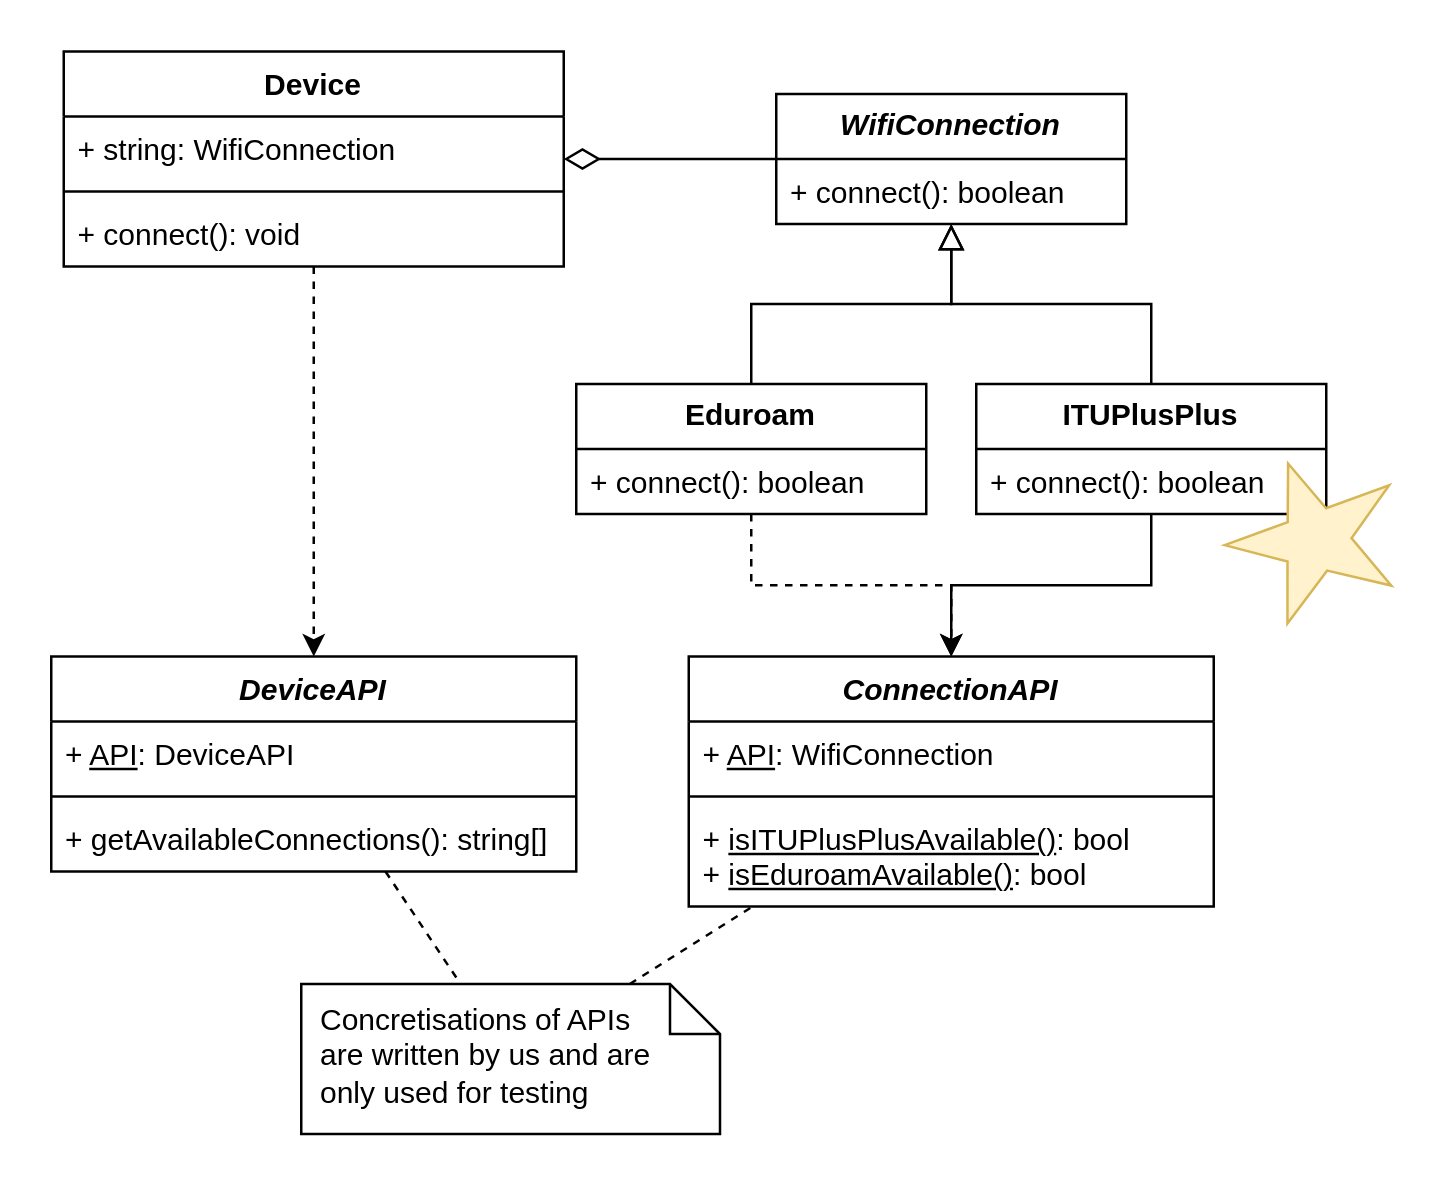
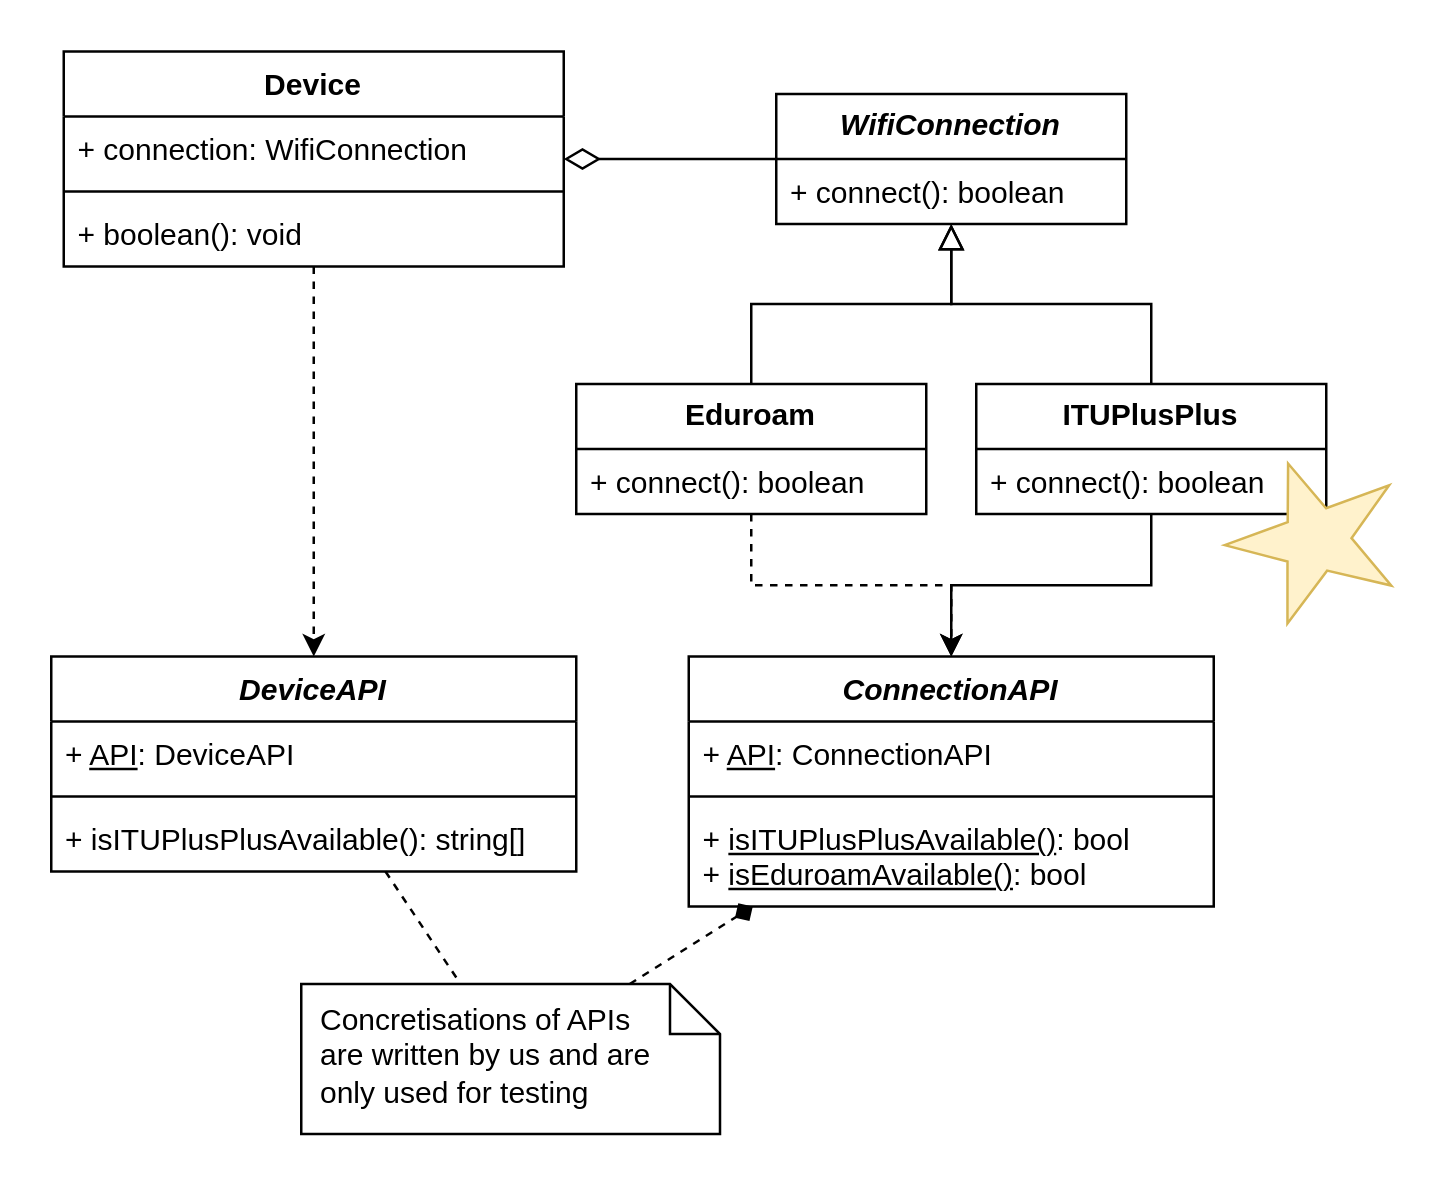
  <mxCell id="0" />
  <mxCell id="1" parent="0" />
  <mxCell id="2" value="&lt;i&gt;DeviceAPI&lt;/i&gt;" style="swimlane;fontStyle=1;align=center;verticalAlign=top;childLayout=stackLayout;horizontal=1;startSize=26;horizontalStack=0;resizeParent=1;resizeParentMax=0;resizeLast=0;collapsible=1;marginBottom=0;whiteSpace=wrap;html=1;hachureGap=4;fontFamily=Helvetica;" vertex="1" parent="1"><mxGeometry x="20" y="262" width="210" height="86" as="geometry" /></mxCell>
  <mxCell id="3" value="+ &lt;u&gt;API&lt;/u&gt;: DeviceAPI" style="text;strokeColor=none;fillColor=none;align=left;verticalAlign=top;spacingLeft=4;spacingRight=4;overflow=hidden;rotatable=0;points=[[0,0.5],[1,0.5]];portConstraint=eastwest;whiteSpace=wrap;html=1;fontFamily=Helvetica;" vertex="1" parent="2"><mxGeometry y="26" width="210" height="26" as="geometry" /></mxCell>
  <mxCell id="4" value="" style="line;strokeWidth=1;fillColor=none;align=left;verticalAlign=middle;spacingTop=-1;spacingLeft=3;spacingRight=3;rotatable=0;labelPosition=right;points=[];portConstraint=eastwest;strokeColor=inherit;hachureGap=4;fontFamily=Helvetica;" vertex="1" parent="2"><mxGeometry y="52" width="210" height="8" as="geometry" /></mxCell>
- <mxCell id="5" value="+&amp;nbsp;getAvailableConnections(): string[]" style="text;strokeColor=none;fillColor=none;align=left;verticalAlign=top;spacingLeft=4;spacingRight=4;overflow=hidden;rotatable=0;points=[[0,0.5],[1,0.5]];portConstraint=eastwest;whiteSpace=wrap;html=1;fontFamily=Helvetica;" vertex="1" parent="2"><mxGeometry y="60" width="210" height="26" as="geometry" /></mxCell>
+ <mxCell id="5" value="+&amp;nbsp;isITUPlusPlusAvailable(): string[]" style="text;strokeColor=none;fillColor=none;align=left;verticalAlign=top;spacingLeft=4;spacingRight=4;overflow=hidden;rotatable=0;points=[[0,0.5],[1,0.5]];portConstraint=eastwest;whiteSpace=wrap;html=1;fontFamily=Helvetica;" vertex="1" parent="2"><mxGeometry y="60" width="210" height="26" as="geometry" /></mxCell>
  <mxCell id="6" style="edgeStyle=orthogonalEdgeStyle;rounded=0;orthogonalLoop=1;jettySize=auto;html=1;endArrow=diamondThin;endFill=0;labelBackgroundColor=none;fontColor=default;startSize=8;endSize=12;fontFamily=Helvetica;" parent="1" source="11" target="14" edge="1"><mxGeometry relative="1" as="geometry"><mxPoint x="320" y="63" as="sourcePoint" /><mxPoint x="240" y="63" as="targetPoint" /></mxGeometry></mxCell>
  <mxCell id="7" style="edgeStyle=orthogonalEdgeStyle;rounded=0;hachureGap=4;orthogonalLoop=1;jettySize=auto;html=1;fontFamily=Helvetica;fontColor=default;endArrow=block;endFill=0;endSize=8;labelBackgroundColor=none;" parent="1" source="18" target="11" edge="1"><mxGeometry relative="1" as="geometry"><mxPoint x="380" y="93" as="targetPoint" /><mxPoint x="310" y="153" as="sourcePoint" /></mxGeometry></mxCell>
  <mxCell id="8" style="edgeStyle=orthogonalEdgeStyle;rounded=0;hachureGap=4;orthogonalLoop=1;jettySize=auto;html=1;fontFamily=Helvetica;dashed=1;" parent="1" source="18" target="26" edge="1"><mxGeometry relative="1" as="geometry"><mxPoint x="310" y="213" as="sourcePoint" /><mxPoint x="380" y="263" as="targetPoint" /></mxGeometry></mxCell>
  <mxCell id="9" style="edgeStyle=orthogonalEdgeStyle;rounded=0;hachureGap=4;orthogonalLoop=1;jettySize=auto;html=1;fontFamily=Helvetica;fontColor=default;endArrow=block;endFill=0;startSize=8;endSize=8;labelBackgroundColor=none;" parent="1" source="20" target="11" edge="1"><mxGeometry relative="1" as="geometry"><mxPoint x="380" y="93" as="targetPoint" /><mxPoint x="450" y="153" as="sourcePoint" /></mxGeometry></mxCell>
  <mxCell id="10" style="edgeStyle=orthogonalEdgeStyle;rounded=0;hachureGap=4;orthogonalLoop=1;jettySize=auto;html=1;fontFamily=Helvetica;dashed=0;" parent="1" source="20" target="26" edge="1"><mxGeometry relative="1" as="geometry"><mxPoint x="450" y="213" as="sourcePoint" /><mxPoint x="380" y="263" as="targetPoint" /></mxGeometry></mxCell>
  <mxCell id="11" value="&lt;b&gt;&lt;i&gt;WifiConnection&lt;/i&gt;&lt;/b&gt;" style="swimlane;fontStyle=0;childLayout=stackLayout;horizontal=1;startSize=26;horizontalStack=0;resizeParent=1;resizeParentMax=0;resizeLast=0;collapsible=1;marginBottom=0;whiteSpace=wrap;html=1;hachureGap=4;fontFamily=Helvetica;labelBackgroundColor=none;" parent="1" vertex="1"><mxGeometry x="310" y="37" width="140" height="52" as="geometry" /></mxCell>
  <mxCell id="12" value="+ connect(): boolean" style="text;strokeColor=none;fillColor=none;align=left;verticalAlign=top;spacingLeft=4;spacingRight=4;overflow=hidden;rotatable=0;points=[[0,0.5],[1,0.5]];portConstraint=eastwest;whiteSpace=wrap;html=1;fontFamily=Helvetica;labelBackgroundColor=none;" parent="11" vertex="1"><mxGeometry y="26" width="140" height="26" as="geometry" /></mxCell>
  <mxCell id="13" style="edgeStyle=orthogonalEdgeStyle;rounded=0;hachureGap=4;orthogonalLoop=1;jettySize=auto;html=1;fontFamily=Helvetica;dashed=1;" parent="1" source="14" target="2" edge="1"><mxGeometry relative="1" as="geometry" /></mxCell>
  <mxCell id="14" value="Device" style="swimlane;fontStyle=1;align=center;verticalAlign=top;childLayout=stackLayout;horizontal=1;startSize=26;horizontalStack=0;resizeParent=1;resizeParentMax=0;resizeLast=0;collapsible=1;marginBottom=0;whiteSpace=wrap;html=1;hachureGap=4;fontFamily=Helvetica;" parent="1" vertex="1"><mxGeometry x="25" y="20" width="200" height="86" as="geometry" /></mxCell>
- <mxCell id="15" value="+ string: WifiConnection" style="text;strokeColor=none;fillColor=none;align=left;verticalAlign=top;spacingLeft=4;spacingRight=4;overflow=hidden;rotatable=0;points=[[0,0.5],[1,0.5]];portConstraint=eastwest;whiteSpace=wrap;html=1;fontFamily=Helvetica;" parent="14" vertex="1"><mxGeometry y="26" width="200" height="26" as="geometry" /></mxCell>
+ <mxCell id="15" value="+ connection: WifiConnection" style="text;strokeColor=none;fillColor=none;align=left;verticalAlign=top;spacingLeft=4;spacingRight=4;overflow=hidden;rotatable=0;points=[[0,0.5],[1,0.5]];portConstraint=eastwest;whiteSpace=wrap;html=1;fontFamily=Helvetica;" parent="14" vertex="1"><mxGeometry y="26" width="200" height="26" as="geometry" /></mxCell>
  <mxCell id="16" value="" style="line;strokeWidth=1;fillColor=none;align=left;verticalAlign=middle;spacingTop=-1;spacingLeft=3;spacingRight=3;rotatable=0;labelPosition=right;points=[];portConstraint=eastwest;strokeColor=inherit;hachureGap=4;fontFamily=Helvetica;" parent="14" vertex="1"><mxGeometry y="52" width="200" height="8" as="geometry" /></mxCell>
- <mxCell id="17" value="+ connect(): void" style="text;strokeColor=none;fillColor=none;align=left;verticalAlign=top;spacingLeft=4;spacingRight=4;overflow=hidden;rotatable=0;points=[[0,0.5],[1,0.5]];portConstraint=eastwest;whiteSpace=wrap;html=1;fontFamily=Helvetica;" parent="14" vertex="1"><mxGeometry y="60" width="200" height="26" as="geometry" /></mxCell>
+ <mxCell id="17" value="+ boolean(): void" style="text;strokeColor=none;fillColor=none;align=left;verticalAlign=top;spacingLeft=4;spacingRight=4;overflow=hidden;rotatable=0;points=[[0,0.5],[1,0.5]];portConstraint=eastwest;whiteSpace=wrap;html=1;fontFamily=Helvetica;" parent="14" vertex="1"><mxGeometry y="60" width="200" height="26" as="geometry" /></mxCell>
  <mxCell id="18" value="&lt;b&gt;Eduroam&lt;/b&gt;" style="swimlane;fontStyle=0;childLayout=stackLayout;horizontal=1;startSize=26;horizontalStack=0;resizeParent=1;resizeParentMax=0;resizeLast=0;collapsible=1;marginBottom=0;whiteSpace=wrap;html=1;hachureGap=4;fontFamily=Helvetica;labelBackgroundColor=none;" parent="1" vertex="1"><mxGeometry x="230" y="153" width="140" height="52" as="geometry" /></mxCell>
  <mxCell id="19" value="+ connect(): boolean" style="text;strokeColor=none;fillColor=none;align=left;verticalAlign=top;spacingLeft=4;spacingRight=4;overflow=hidden;rotatable=0;points=[[0,0.5],[1,0.5]];portConstraint=eastwest;whiteSpace=wrap;html=1;fontFamily=Helvetica;labelBackgroundColor=none;" parent="18" vertex="1"><mxGeometry y="26" width="140" height="26" as="geometry" /></mxCell>
  <mxCell id="20" value="&lt;b&gt;ITUPlusPlus&lt;/b&gt;" style="swimlane;fontStyle=0;childLayout=stackLayout;horizontal=1;startSize=26;horizontalStack=0;resizeParent=1;resizeParentMax=0;resizeLast=0;collapsible=1;marginBottom=0;whiteSpace=wrap;html=1;hachureGap=4;fontFamily=Helvetica;labelBackgroundColor=none;" parent="1" vertex="1"><mxGeometry x="390" y="153" width="140" height="52" as="geometry" /></mxCell>
  <mxCell id="21" value="+ connect(): boolean" style="text;strokeColor=none;fillColor=none;align=left;verticalAlign=top;spacingLeft=4;spacingRight=4;overflow=hidden;rotatable=0;points=[[0,0.5],[1,0.5]];portConstraint=eastwest;whiteSpace=wrap;html=1;fontFamily=Helvetica;labelBackgroundColor=none;" parent="20" vertex="1"><mxGeometry y="26" width="140" height="26" as="geometry" /></mxCell>
  <mxCell id="22" value="" style="verticalLabelPosition=bottom;verticalAlign=top;html=1;shape=mxgraph.basic.star;hachureGap=4;fontFamily=Helvetica;fillColor=#fff2cc;strokeColor=#d6b656;rotation=-20;" parent="1" vertex="1"><mxGeometry x="490" y="183" width="70" height="60" as="geometry" /></mxCell>
- <mxCell id="23" style="rounded=0;hachureGap=4;orthogonalLoop=1;jettySize=auto;html=1;fontFamily=Helvetica;dashed=1;endArrow=none;startFill=0;" parent="1" source="24" target="26" edge="1"><mxGeometry relative="1" as="geometry"><mxPoint x="337.917" y="333" as="targetPoint" /></mxGeometry></mxCell>
+ <mxCell id="23" style="rounded=0;hachureGap=4;orthogonalLoop=1;jettySize=auto;html=1;fontFamily=Helvetica;dashed=1;endArrow=diamond;startFill=0;" parent="1" source="24" target="26" edge="1"><mxGeometry relative="1" as="geometry"><mxPoint x="337.917" y="333" as="targetPoint" /></mxGeometry></mxCell>
  <mxCell id="24" value="Concretisations of APIs are written by us&amp;nbsp;&lt;span style=&quot;background-color: transparent; color: light-dark(rgb(0, 0, 0), rgb(255, 255, 255));&quot;&gt;and are only used for testing&lt;/span&gt;" style="shape=note;size=20;whiteSpace=wrap;html=1;hachureGap=4;fontFamily=Helvetica;align=left;spacingLeft=6;spacingBottom=6;spacingTop=3;spacingRight=17;" parent="1" vertex="1"><mxGeometry x="120" y="393" width="167.5" height="60" as="geometry" /></mxCell>
  <mxCell id="25" style="rounded=0;hachureGap=4;orthogonalLoop=1;jettySize=auto;html=1;fontFamily=Helvetica;dashed=1;endArrow=none;startFill=0;" parent="1" source="2" target="24" edge="1"><mxGeometry relative="1" as="geometry"><mxPoint x="300" y="383" as="sourcePoint" /><mxPoint x="348" y="343" as="targetPoint" /></mxGeometry></mxCell>
  <mxCell id="26" value="&lt;i&gt;ConnectionAPI&lt;/i&gt;" style="swimlane;fontStyle=1;align=center;verticalAlign=top;childLayout=stackLayout;horizontal=1;startSize=26;horizontalStack=0;resizeParent=1;resizeParentMax=0;resizeLast=0;collapsible=1;marginBottom=0;whiteSpace=wrap;html=1;hachureGap=4;fontFamily=Helvetica;" vertex="1" parent="1"><mxGeometry x="275" y="262" width="210" height="100" as="geometry" /></mxCell>
- <mxCell id="27" value="+ &lt;u&gt;API&lt;/u&gt;: WifiConnection" style="text;strokeColor=none;fillColor=none;align=left;verticalAlign=top;spacingLeft=4;spacingRight=4;overflow=hidden;rotatable=0;points=[[0,0.5],[1,0.5]];portConstraint=eastwest;whiteSpace=wrap;html=1;fontFamily=Helvetica;" vertex="1" parent="26"><mxGeometry y="26" width="210" height="26" as="geometry" /></mxCell>
+ <mxCell id="27" value="+ &lt;u&gt;API&lt;/u&gt;: ConnectionAPI" style="text;strokeColor=none;fillColor=none;align=left;verticalAlign=top;spacingLeft=4;spacingRight=4;overflow=hidden;rotatable=0;points=[[0,0.5],[1,0.5]];portConstraint=eastwest;whiteSpace=wrap;html=1;fontFamily=Helvetica;" vertex="1" parent="26"><mxGeometry y="26" width="210" height="26" as="geometry" /></mxCell>
  <mxCell id="28" value="" style="line;strokeWidth=1;fillColor=none;align=left;verticalAlign=middle;spacingTop=-1;spacingLeft=3;spacingRight=3;rotatable=0;labelPosition=right;points=[];portConstraint=eastwest;strokeColor=inherit;hachureGap=4;fontFamily=Helvetica;" vertex="1" parent="26"><mxGeometry y="52" width="210" height="8" as="geometry" /></mxCell>
  <mxCell id="29" value="+&amp;nbsp;&lt;u&gt;isITUPlusPlusAvailable()&lt;/u&gt;: boo&lt;span style=&quot;color: light-dark(rgb(0, 0, 0), rgb(255, 255, 255)); background-color: transparent;&quot;&gt;l&lt;/span&gt;&lt;div&gt;&lt;span style=&quot;background-color: transparent; color: light-dark(rgb(0, 0, 0), rgb(255, 255, 255));&quot;&gt;+&amp;nbsp;&lt;u&gt;isEduroamAvailable()&lt;/u&gt;: bool&lt;/span&gt;&lt;/div&gt;" style="text;strokeColor=none;fillColor=none;align=left;verticalAlign=top;spacingLeft=4;spacingRight=4;overflow=hidden;rotatable=0;points=[[0,0.5],[1,0.5]];portConstraint=eastwest;whiteSpace=wrap;html=1;fontFamily=Helvetica;" vertex="1" parent="26"><mxGeometry y="60" width="210" height="40" as="geometry" /></mxCell>
